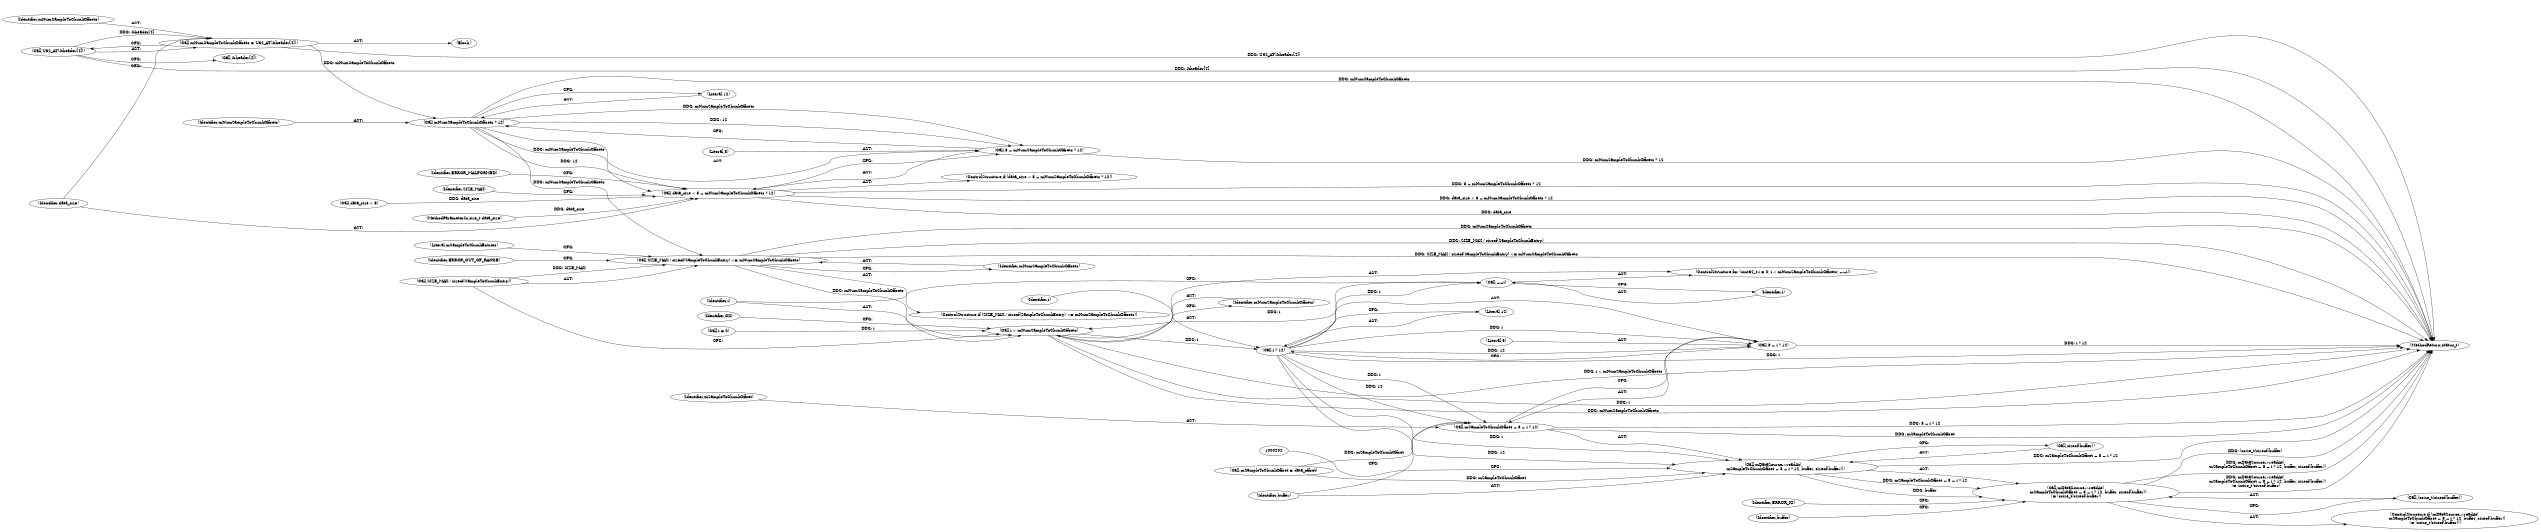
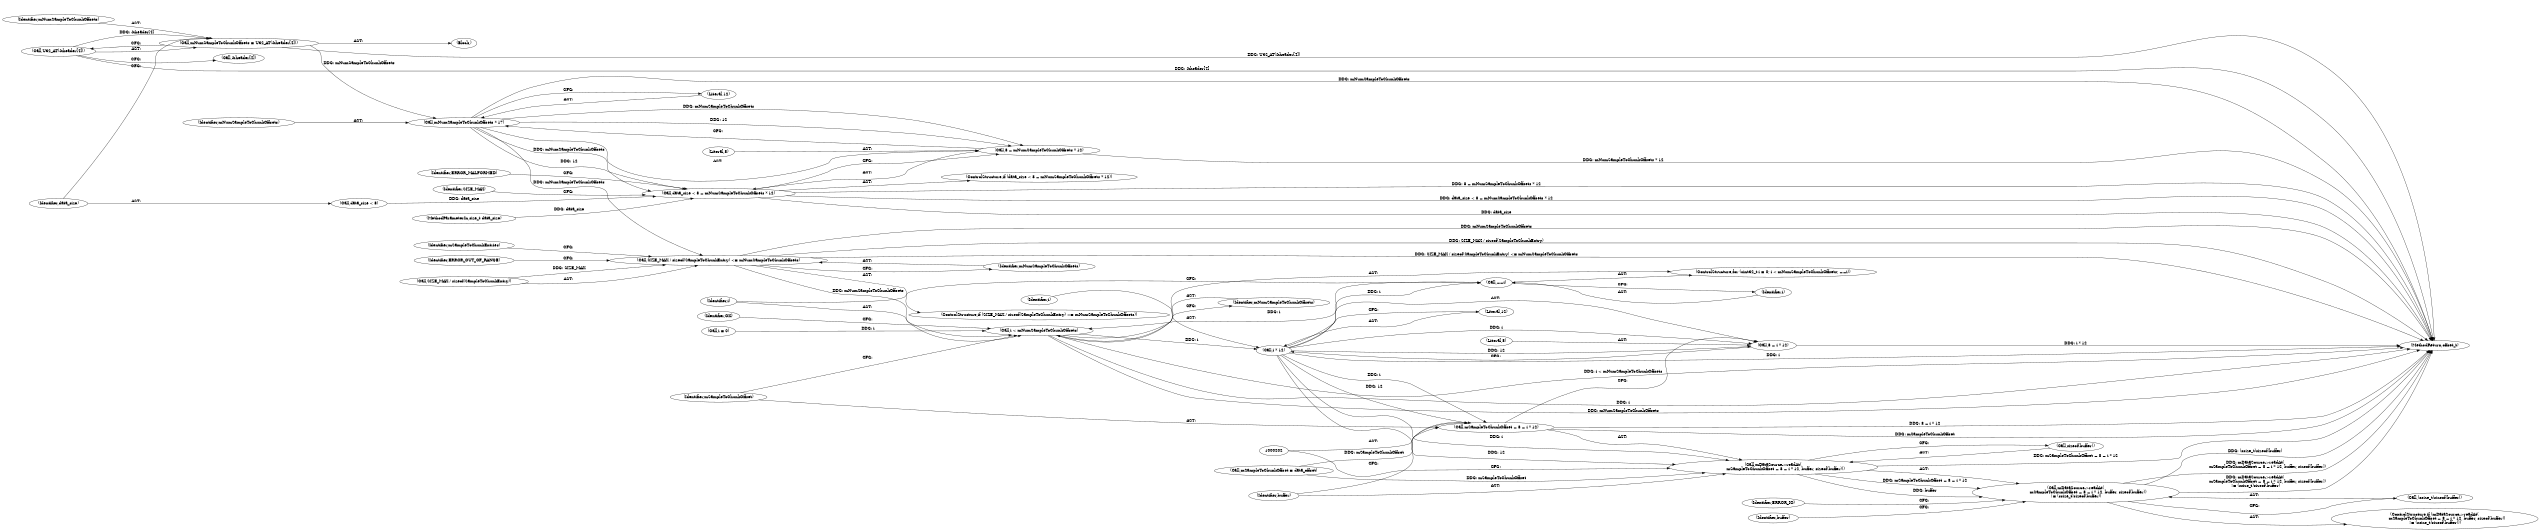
  digraph {
    rankdir=LR
    n1 [label="(Call,U32_AT(&header[4]))"]
    n2 [label="(Call,mNumSampleToChunkOffsets = U32_AT(&header[4]))"]
-   n3 [label="(MethodReturn,status_t)"]
+   n3 [label="(MethodReturn,offset_t)"]
    n4 [label="(Call,&header[4])"]
-   n5 [label="(Call,mNumSampleToChunkOffsets * 12)"]
+   n5 [label="(Call,mNumSampleToChunkOffsets * 17)"]
    n6 [label="(Block,)"]
    n7 [label="(Call,data_size < 8 + mNumSampleToChunkOffsets * 12)"]
    n8 [label="(Call,8 + mNumSampleToChunkOffsets * 12)"]
    n9 [label="(Call,SIZE_MAX / sizeof(SampleToChunkEntry) <= mNumSampleToChunkOffsets)"]
    n10 [label="(Literal,12)"]
    n11 [label="(ControlStructure,if (data_size < 8 + mNumSampleToChunkOffsets * 12))"]
    n12 [label="(Call,i < mNumSampleToChunkOffsets)"]
    n13 [label="(ControlStructure,if (SIZE_MAX / sizeof(SampleToChunkEntry) <= mNumSampleToChunkOffsets))"]
    n14 [label="(Identifier,mNumSampleToChunkOffsets)"]
    n15 [label="(Call,i * 12)"]
    n16 [label="(ControlStructure,for (uint32_t i = 0; i < mNumSampleToChunkOffsets; ++i))"]
    n17 [label="(Identifier,mNumSampleToChunkOffsets)"]
    n18 [label="(Call,++i)"]
    n19 [label="(Call,mDataSource->readAt(\n                    mSampleToChunkOffset + 8 + i * 12, buffer, sizeof(buffer)))"]
    n20 [label="(Call,mSampleToChunkOffset + 8 + i * 12)"]
    n21 [label="(Call,8 + i * 12)"]
    n22 [label="(Literal,12)"]
    n23 [label="(Identifier,i)"]
    n24 [label="(Call,mDataSource->readAt(\n                    mSampleToChunkOffset + 8 + i * 12, buffer, sizeof(buffer))\n != (ssize_t)sizeof(buffer))"]
    n25 [label="(Call,sizeof(buffer))"]
    n26 [label="(Call,(ssize_t)sizeof(buffer))"]
    n27 [label="(ControlStructure,if (mDataSource->readAt(\n                    mSampleToChunkOffset + 8 + i * 12, buffer, sizeof(buffer))\n != (ssize_t)sizeof(buffer)))"]
    n28 [label="(Identifier,SIZE_MAX)"]
    n29 [label="(Identifier,OK)"]
    n30 [label="(Identifier,buffer)"]
    n31 [label="(MethodParameterIn,size_t data_size)"]
    n32 [label="(Identifier,mNumSampleToChunkOffsets)"]
    n33 [label="(Identifier,mNumSampleToChunkOffsets)"]
    n34 [label="(Call,data_size < 8)"]
    n35 [label="(Literal,8)"]
    n36 [label="(Identifier,ERROR_MALFORMED)"]
    n37 [label="(Literal,8)"]
    n38 [label="(Identifier,buffer)"]
    n39 [label="(Identifier,mSampleToChunkOffset)"]
    n40 [label="(Call,SIZE_MAX / sizeof(SampleToChunkEntry))"]
    n41 [label="(Identifier,data_size)"]
    n42 [label="(Identifier,i)"]
    n43 [label="(Call,i = 0)"]
    n44 [label="(Identifier,i)"]
-   n45 [label="(Literal,mSampleToChunkEntries)"]
+   n45 [label="(Identifier,mSampleToChunkEntries)"]
    n46 [label="(Call,mSampleToChunkOffset = data_offset)"]
    n47 [label="(Identifier,ERROR_IO)"]
    n48 [label="(Identifier,ERROR_OUT_OF_RANGE)"]
    1000202
    n1 -> n2 [label="AST: "]
    n1 -> n2 [label="DDG: &header[4]"]
    n1 -> n3 [label="DDG: &header[4]"]
    n1 -> n4 [label="CFG: "]
    n2 -> n1 [label="CFG: "]
    n2 -> n3 [label="DDG: U32_AT(&header[4])"]
    n2 -> n5 [label="DDG: mNumSampleToChunkOffsets"]
    n2 -> n6 [label="AST: "]
    n5 -> n3 [label="DDG: mNumSampleToChunkOffsets"]
    n5 -> n7 [label="DDG: mNumSampleToChunkOffsets"]
    n5 -> n7 [label="DDG: 12"]
    n5 -> n8 [label="AST: "]
    n5 -> n8 [label="DDG: mNumSampleToChunkOffsets"]
    n5 -> n8 [label="DDG: 12"]
    n5 -> n9 [label="DDG: mNumSampleToChunkOffsets"]
    n5 -> n10 [label="CFG: "]
    n7 -> n3 [label="DDG: data_size < 8 + mNumSampleToChunkOffsets * 12"]
    n7 -> n3 [label="DDG: data_size"]
    n7 -> n3 [label="DDG: 8 + mNumSampleToChunkOffsets * 12"]
    n7 -> n8 [label="CFG: "]
    n7 -> n11 [label="AST: "]
    n8 -> n3 [label="DDG: mNumSampleToChunkOffsets * 12"]
    n8 -> n5 [label="CFG: "]
    n8 -> n7 [label="AST: "]
    n9 -> n3 [label="DDG: SIZE_MAX / sizeof(SampleToChunkEntry) <= mNumSampleToChunkOffsets"]
    n9 -> n3 [label="DDG: mNumSampleToChunkOffsets"]
    n9 -> n3 [label="DDG: SIZE_MAX / sizeof(SampleToChunkEntry)"]
    n9 -> n12 [label="DDG: mNumSampleToChunkOffsets"]
    n9 -> n13 [label="AST: "]
    n9 -> n14 [label="CFG: "]
    n10 -> n5 [label="AST: "]
    n12 -> n3 [label="DDG: i < mNumSampleToChunkOffsets"]
    n12 -> n3 [label="DDG: i"]
    n12 -> n3 [label="DDG: mNumSampleToChunkOffsets"]
    n12 -> n15 [label="DDG: i"]
    n12 -> n16 [label="AST: "]
    n12 -> n17 [label="CFG: "]
    n14 -> n9 [label="AST: "]
    n15 -> n3 [label="DDG: i"]
    n15 -> n18 [label="DDG: i"]
    n15 -> n19 [label="DDG: i"]
    n15 -> n19 [label="DDG: 12"]
    n15 -> n20 [label="DDG: i"]
    n15 -> n20 [label="DDG: 12"]
    n15 -> n21 [label="AST: "]
    n15 -> n21 [label="DDG: i"]
    n15 -> n21 [label="DDG: 12"]
    n15 -> n22 [label="CFG: "]
    n17 -> n12 [label="AST: "]
    n18 -> n12 [label="DDG: i"]
    n18 -> n16 [label="AST: "]
    n18 -> n23 [label="CFG: "]
    n19 -> n3 [label="DDG: mSampleToChunkOffset + 8 + i * 12"]
    n19 -> n24 [label="AST: "]
    n19 -> n24 [label="DDG: mSampleToChunkOffset + 8 + i * 12"]
    n19 -> n24 [label="DDG: buffer"]
    n19 -> n25 [label="CFG: "]
    n20 -> n3 [label="DDG: 8 + i * 12"]
    n20 -> n3 [label="DDG: mSampleToChunkOffset"]
    n20 -> n19 [label="AST: "]
    n20 -> n21 [label="CFG: "]
    n21 -> n3 [label="DDG: i * 12"]
    n21 -> n15 [label="CFG: "]
-   n21 -> n20 [label="AST: "]
+   1000202 -> n20 [label="AST: "]
    n22 -> n15 [label="AST: "]
    n23 -> n18 [label="AST: "]
    n24 -> n3 [label="DDG: (ssize_t)sizeof(buffer)"]
    n24 -> n3 [label="DDG: mDataSource->readAt(\n                    mSampleToChunkOffset + 8 + i * 12, buffer, sizeof(buffer))"]
    n24 -> n3 [label="DDG: mDataSource->readAt(\n                    mSampleToChunkOffset + 8 + i * 12, buffer, sizeof(buffer))\n != (ssize_t)sizeof(buffer)"]
    n24 -> n26 [label="CFG: "]
    n24 -> n27 [label="AST: "]
    n25 -> n19 [label="AST: "]
    n26 -> n24 [label="AST: "]
    n28 -> n7 [label="CFG: "]
    n29 -> n12 [label="CFG: "]
    n30 -> n19 [label="AST: "]
    n30 -> n20 [label="CFG: "]
    n31 -> n7 [label="DDG: data_size"]
    n32 -> n5 [label="AST: "]
    n33 -> n2 [label="AST: "]
    n34 -> n7 [label="DDG: data_size"]
    n35 -> n8 [label="AST: "]
    n36 -> n7 [label="CFG: "]
    n37 -> n21 [label="AST: "]
    n38 -> n24 [label="CFG: "]
-   n40 -> n12 [label="CFG: "]
+   n39 -> n12 [label="CFG: "]
    n39 -> n20 [label="AST: "]
    n40 -> n9 [label="AST: "]
    n40 -> n9 [label="DDG: SIZE_MAX"]
    n41 -> n2 [label="CFG: "]
-   n41 -> n7 [label="AST: "]
+   n41 -> n34 [label="AST: "]
    n42 -> n15 [label="AST: "]
    n43 -> n12 [label="DDG: i"]
    n44 -> n12 [label="AST: "]
    n44 -> n18 [label="CFG: "]
    n45 -> n9 [label="CFG: "]
    n46 -> n19 [label="DDG: mSampleToChunkOffset"]
    n46 -> n20 [label="DDG: mSampleToChunkOffset"]
    n47 -> n24 [label="CFG: "]
    n48 -> n9 [label="CFG: "]
    1000202 -> n19 [label="CFG: "]
  }
